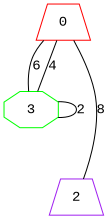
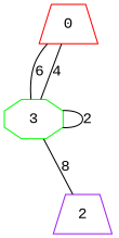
  graph {
    fontname="Liberation Mono"
    node [fontname="Liberation Mono" shape=trapezium]
    edge [fontname="Liberation Mono"]
    0 [color=red weight=1]
    n2 [color=green label=3 shape=octagon weight=2]
    2 [color=purple weight=4]
    0 -- n2 [label=6]
    0 -- n2 [label=4]
-   0 -- 2 [label=8]
+   n2 -- 2 [label=8]
    n2 -- n2 [label=2]
  }
